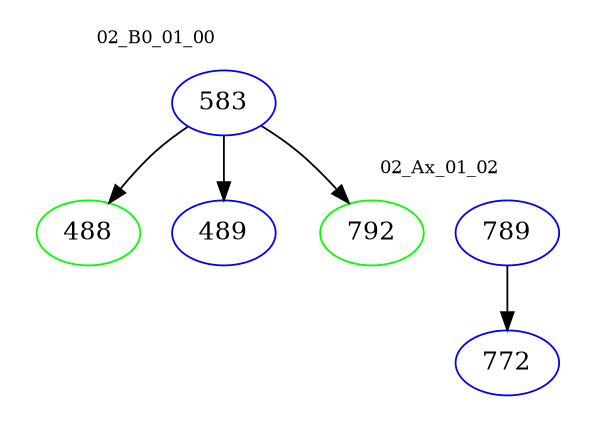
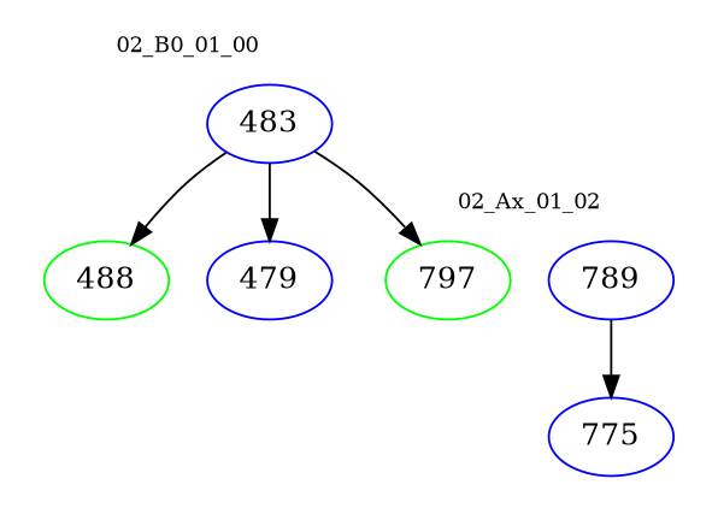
  digraph {
    node [color=blue]
    edge [color=black]
    n1 [label=789]
-   n2 [label=772]
-   n3 [color=green label=792]
-   n4 [label=583]
+   n2 [label=775]
+   n3 [color=green label=797]
+   n4 [label=483]
    n5 [color=green label=488]
-   n6 [label=489]
+   n6 [label=479]
    subgraph cluster_1 {
      color=white
      fontsize=10
      label="02_Ax_01_02"
      n1
      n2
      n3
    }
    subgraph cluster_2 {
      color=white
      fontsize=10
      label="02_B0_01_00"
      n4
      n5
      n6
    }
    n1 -> n2
    n4 -> n3
    n4 -> n5
    n4 -> n6
  }
